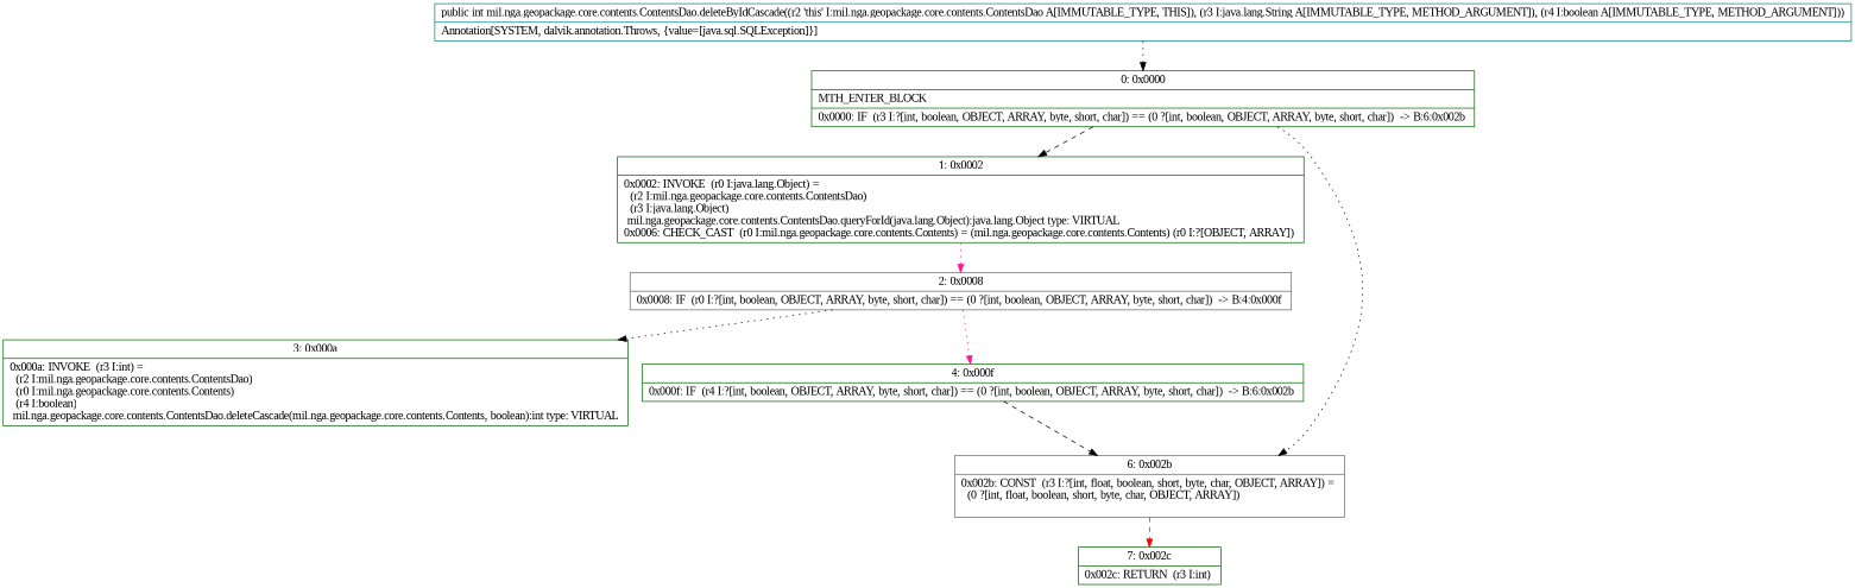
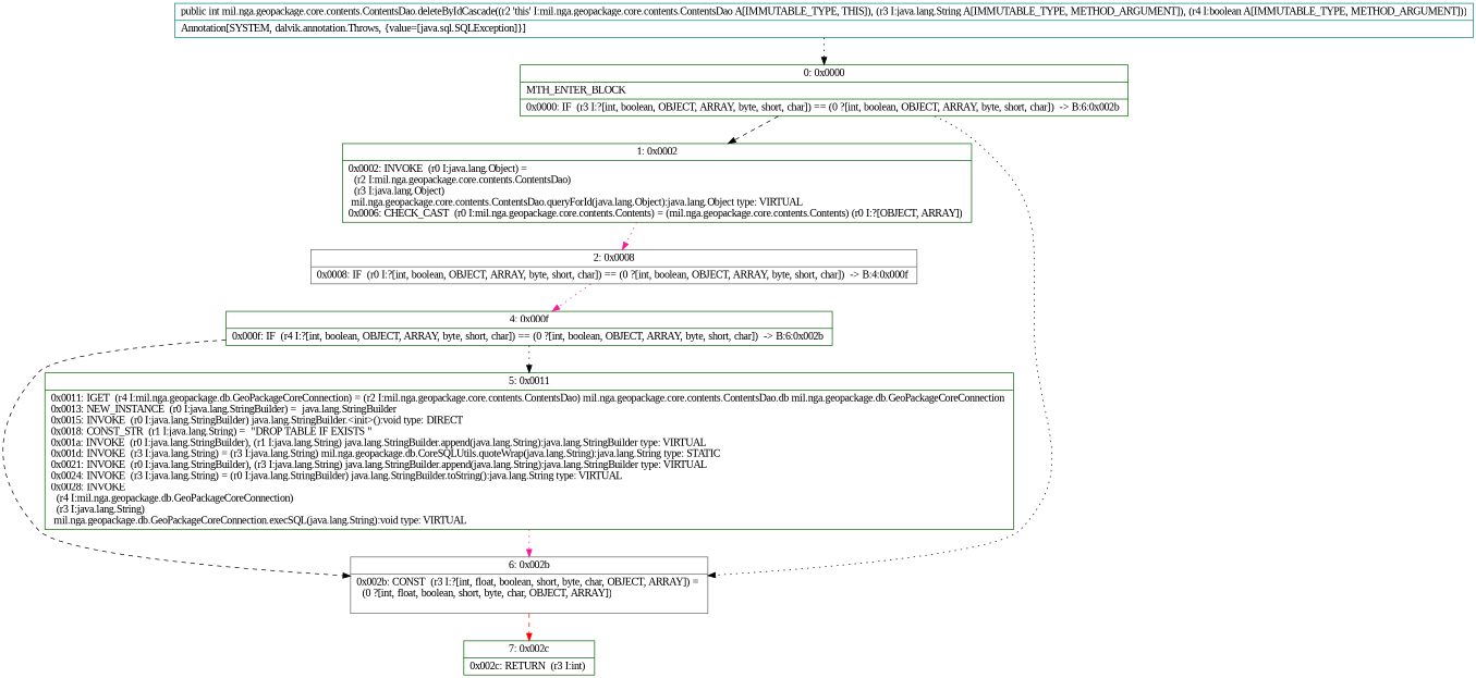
  digraph {
    fontname="Liberation Serif"
    node [color=darkgreen fontname="Liberation Serif" shape=record]
    edge [color=black fontname="Liberation Serif" style=dotted]
    n1 [label="{0\:\ 0x0000|MTH_ENTER_BLOCK\l|0x0000: IF  (r3 I:?[int, boolean, OBJECT, ARRAY, byte, short, char]) == (0 ?[int, boolean, OBJECT, ARRAY, byte, short, char])  \-\> B:6:0x002b \l}"]
    n2 [label="{1\:\ 0x0002|0x0002: INVOKE  (r0 I:java.lang.Object) = \l  (r2 I:mil.nga.geopackage.core.contents.ContentsDao)\l  (r3 I:java.lang.Object)\l mil.nga.geopackage.core.contents.ContentsDao.queryForId(java.lang.Object):java.lang.Object type: VIRTUAL \l0x0006: CHECK_CAST  (r0 I:mil.nga.geopackage.core.contents.Contents) = (mil.nga.geopackage.core.contents.Contents) (r0 I:?[OBJECT, ARRAY]) \l}"]
    n3 [color=gray40 label="{6\:\ 0x002b|0x002b: CONST  (r3 I:?[int, float, boolean, short, byte, char, OBJECT, ARRAY]) = \l  (0 ?[int, float, boolean, short, byte, char, OBJECT, ARRAY])\l \l}"]
    n4 [color=gray40 label="{2\:\ 0x0008|0x0008: IF  (r0 I:?[int, boolean, OBJECT, ARRAY, byte, short, char]) == (0 ?[int, boolean, OBJECT, ARRAY, byte, short, char])  \-\> B:4:0x000f \l}"]
    n5 [label="{7\:\ 0x002c|0x002c: RETURN  (r3 I:int) \l}"]
-   n6 [label="{3\:\ 0x000a|0x000a: INVOKE  (r3 I:int) = \l  (r2 I:mil.nga.geopackage.core.contents.ContentsDao)\l  (r0 I:mil.nga.geopackage.core.contents.Contents)\l  (r4 I:boolean)\l mil.nga.geopackage.core.contents.ContentsDao.deleteCascade(mil.nga.geopackage.core.contents.Contents, boolean):int type: VIRTUAL \l}"]
    n7 [label="{4\:\ 0x000f|0x000f: IF  (r4 I:?[int, boolean, OBJECT, ARRAY, byte, short, char]) == (0 ?[int, boolean, OBJECT, ARRAY, byte, short, char])  \-\> B:6:0x002b \l}"]
+   n8 [label="{5\:\ 0x0011|0x0011: IGET  (r4 I:mil.nga.geopackage.db.GeoPackageCoreConnection) = (r2 I:mil.nga.geopackage.core.contents.ContentsDao) mil.nga.geopackage.core.contents.ContentsDao.db mil.nga.geopackage.db.GeoPackageCoreConnection \l0x0013: NEW_INSTANCE  (r0 I:java.lang.StringBuilder) =  java.lang.StringBuilder \l0x0015: INVOKE  (r0 I:java.lang.StringBuilder) java.lang.StringBuilder.\<init\>():void type: DIRECT \l0x0018: CONST_STR  (r1 I:java.lang.String) =  \"DROP TABLE IF EXISTS \" \l0x001a: INVOKE  (r0 I:java.lang.StringBuilder), (r1 I:java.lang.String) java.lang.StringBuilder.append(java.lang.String):java.lang.StringBuilder type: VIRTUAL \l0x001d: INVOKE  (r3 I:java.lang.String) = (r3 I:java.lang.String) mil.nga.geopackage.db.CoreSQLUtils.quoteWrap(java.lang.String):java.lang.String type: STATIC \l0x0021: INVOKE  (r0 I:java.lang.StringBuilder), (r3 I:java.lang.String) java.lang.StringBuilder.append(java.lang.String):java.lang.StringBuilder type: VIRTUAL \l0x0024: INVOKE  (r3 I:java.lang.String) = (r0 I:java.lang.StringBuilder) java.lang.StringBuilder.toString():java.lang.String type: VIRTUAL \l0x0028: INVOKE  \l  (r4 I:mil.nga.geopackage.db.GeoPackageCoreConnection)\l  (r3 I:java.lang.String)\l mil.nga.geopackage.db.GeoPackageCoreConnection.execSQL(java.lang.String):void type: VIRTUAL \l}"]
    n9 [color=teal label="{public int mil.nga.geopackage.core.contents.ContentsDao.deleteByIdCascade((r2 'this' I:mil.nga.geopackage.core.contents.ContentsDao A[IMMUTABLE_TYPE, THIS]), (r3 I:java.lang.String A[IMMUTABLE_TYPE, METHOD_ARGUMENT]), (r4 I:boolean A[IMMUTABLE_TYPE, METHOD_ARGUMENT]))  | Annotation[SYSTEM, dalvik.annotation.Throws, \{value=[java.sql.SQLException]\}]\l}"]
    n1 -> n2 [style=dashed]
    n1 -> n3
    n2 -> n4 [color=deeppink]
    n3 -> n5 [color=red style=dashed]
-   n4 -> n6
    n4 -> n7 [color=deeppink]
    n7 -> n3 [style=dashed]
+   n7 -> n8
+   n8 -> n3 [color=deeppink]
    n9 -> n1
  }
